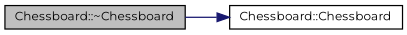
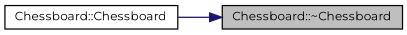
  digraph {
    rankdir=RL
    fontname=Montserrat
    node [color=black fontname=Montserrat fontsize=10 shape=record style=filled]
    n1 [fillcolor=grey75 fontcolor=black height=0.2 label="Chessboard::~Chessboard" width=0.4]
    n2 [fillcolor=white height=0.2 label="Chessboard::Chessboard" width=0.4]
-   n2 -> n1 [color=midnightblue dir=back fontname=Montserrat fontsize=10 labelfontname=Helvetica labelfontsize=10 style=solid]
+   n1 -> n2 [color=midnightblue dir=back fontname=Montserrat fontsize=10 labelfontname=Helvetica labelfontsize=10 style=solid]
  }
